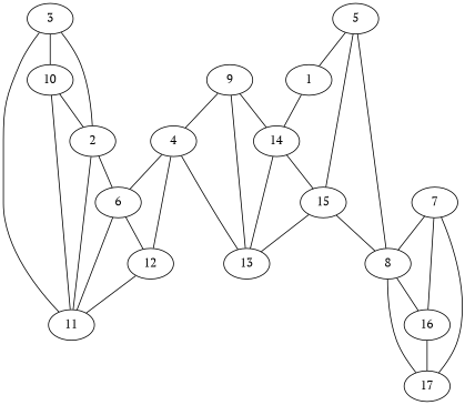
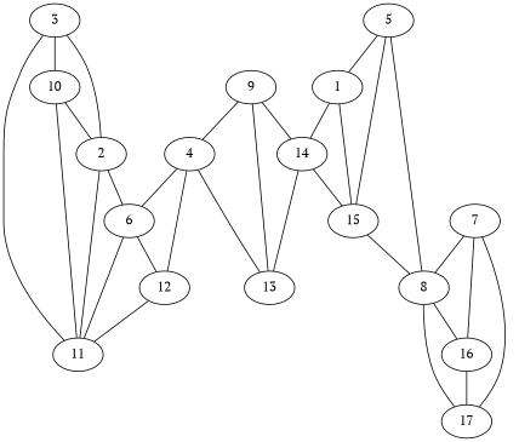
  graph {
    fontname="PT Serif"
    node [aaLength=4 fontname="PT Serif" type=2]
    edge [distance0=6.0 fontname="PT Serif" frequency=1 type0=1]
    1 [aaLength=5 sequence=AEKIS type=0]
    14 [sequence=PAGV]
    13 [sequence=DEDE]
    15 [sequence=GETY]
    8 [aaLength=8 sequence=YKFYCEPH type=1]
    2 [sequence=GLVF type=1]
    6 [aaLength=5 sequence=SSFTV type=1]
    11 [sequence=FSPS]
    12 [sequence=AAGE]
    3 [aaLength=7 sequence=AEVKLGS type=1]
    10 [sequence=SDDG]
    4 [aaLength=8 sequence=EKITFKNN type=1]
    5 [aaLength=8 sequence=TYEVTLTE type=1]
    16 [sequence=PHAG]
    17 [sequence=AGMK]
    7 [aaLength=6 sequence=GEVTVN type=1]
    9 [aaLength=6 sequence=PHNIVF type=1]
    1 -- 14 [distance0=5.0]
    14 -- 15 [distance0=0.0 type0=4]
    13 -- 14 [distance0=5.0 distance1=0.0 frequency=2 type1=4]
-   15 -- 13 [distance0=13.0 type0=2]
+   15 -- 1 [distance0=13.0 type0=2]
    15 -- 8 [distance0=13.0 type0=3]
    8 -- 16 [distance1=0.0 frequency=2 type1=5]
    8 -- 17 [distance0=10.0 type0=2]
    2 -- 6 [type0=3]
    2 -- 11 [distance0=3.0 distance1=0.0 frequency=2 type1=5]
    6 -- 11 [distance0=3.0]
    6 -- 12 [distance0=5.0 distance1=0.0 frequency=2 type0=2 type1=5]
    12 -- 11 [distance0=8.0 type0=3]
    3 -- 2 [distance0=10.0 type0=2]
    3 -- 11 [distance0=13.0 type0=3]
    3 -- 10 [distance1=0.0 frequency=2 type1=5]
    10 -- 2 [distance0=4.0 distance1=0.0 frequency=2 type1=5]
    10 -- 11 [distance0=7.0 type0=3]
    4 -- 13 [distance0=10.0 type0=2]
    4 -- 6 [distance0=8.0 type0=2]
    4 -- 12 [distance0=3.0]
    5 -- 1 [distance0=15.0 type0=3]
    5 -- 15 [distance0=2.0]
    5 -- 8 [distance0=11.0 distance1=0.0 frequency=2 type0=2 type1=4]
    16 -- 17 [distance0=4.0 distance1=0.0 frequency=2 type1=5]
    7 -- 8 [distance0=14.0 type0=3]
    7 -- 16 [distance0=8.0 type0=2]
    7 -- 17 [distance0=4.0]
    9 -- 14 [distance0=11.0 type0=3]
    9 -- 13 [distance1=0.0 frequency=2 type1=5]
    9 -- 4 [distance0=11.0 type0=2]
  }
